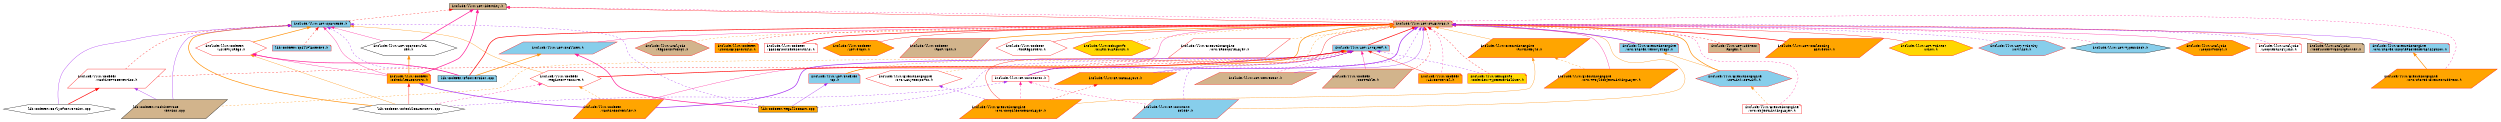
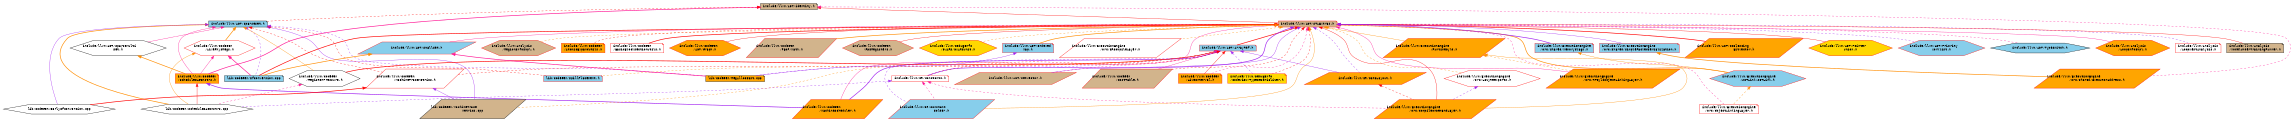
  digraph {
    fontname="DejaVu Sans Mono"
    node [color=red fillcolor=orange fontname="DejaVu Sans Mono" fontsize=10 shape=note style=filled]
    edge [color=red dir=back fontname="DejaVu Sans Mono" fontsize=10 labelfontname=Helvetica labelfontsize=10 style=dashed]
    n1 [color=black fillcolor=tan fontcolor=black height=0.2 label="include/llvm/ADT/identity.h" width=0.4]
    n2 [color=black fillcolor=white height=0.2 label="include/llvm/ADT/SparseMulti\lSet.h" shape=hexagon width=0.4]
    n3 [height=0.2 label="include/llvm/CodeGen\l/ScheduleDAGInstrs.h" width=0.4]
    n4 [color=black fillcolor=skyblue height=0.2 label="include/llvm/ADT/SparseSet.h" width=0.4]
    n5 [fillcolor=tan height=0.2 label="include/llvm/ADT/STLExtras.h" width=0.4]
    n6 [height=0.2 label="include/llvm/ExecutionEngine\l/Orc/Shared/ExecutorAddress.h" shape=parallelogram width=0.4]
    n7 [height=0.2 label="include/llvm/CodeGen\l/MachineScheduler.h" shape=parallelogram width=0.4]
    n8 [color=black fillcolor=white height=0.2 label="lib/CodeGen/ScheduleDAGInstrs.cpp" shape=hexagon width=0.4]
    n9 [fillcolor=white height=0.2 label="include/llvm/CodeGen\l/LivePhysRegs.h" shape=hexagon width=0.4]
    n10 [color=black fillcolor=skyblue height=0.2 label="lib/CodeGen/IfConversion.cpp" width=0.4]
    n11 [fillcolor=white height=0.2 label="include/llvm/CodeGen\l/MachineTraceMetrics.h" shape=parallelogram width=0.4]
    n12 [color=black fillcolor=white height=0.2 label="lib/CodeGen/EarlyIfConversion.cpp" shape=hexagon width=0.4]
    n13 [color=black fillcolor=tan height=0.2 label="lib/CodeGen/MachineTrace\lMetrics.cpp" shape=parallelogram width=0.4]
-   n14 [fillcolor=white height=0.2 label="include/llvm/CodeGen\l/RegisterPressure.h" shape=hexagon width=0.4]
+   n14 [color=black fillcolor=white height=0.2 label="include/llvm/CodeGen\l/RegisterPressure.h" shape=hexagon width=0.4]
    n15 [fillcolor=skyblue height=0.2 label="lib/CodeGen/SpillPlacement.h" width=0.4]
    n16 [color=black height=0.2 label="lib/CodeGen/RegAllocFast.cpp" width=0.4]
-   n17 [fillcolor=tan height=0.2 label="include/llvm/ADT/Address\lRanges.h" width=0.4]
    n18 [fillcolor=skyblue height=0.2 label="include/llvm/ADT/ArrayRef.h" width=0.4]
    n19 [fillcolor=tan height=0.2 label="include/llvm/ADT/SetVector.h" shape=parallelogram width=0.4]
    n20 [fillcolor=tan height=0.2 label="include/llvm/CodeGen\l/CostTable.h" shape=parallelogram width=0.4]
    n21 [height=0.2 label="include/llvm/CodeGen\l/LiveInterval.h" width=0.4]
    n22 [fillcolor=gold height=0.2 label="include/llvm/DebugInfo\l/CodeView/TypeDeserializer.h" width=0.4]
    n23 [fillcolor=skyblue height=0.2 label="include/llvm/IR/Constant\lFolder.h" shape=parallelogram width=0.4]
    n24 [fillcolor=white height=0.2 label="include/llvm/IR/Constants.h" width=0.4]
    n25 [height=0.2 label="include/llvm/ExecutionEngine\l/Orc/CompileOnDemandLayer.h" shape=parallelogram width=0.4]
    n26 [height=0.2 label="include/llvm/IR/DataLayout.h" shape=parallelogram width=0.4]
    n27 [height=0.2 label="include/llvm/ADT/Coalescing\lBitVector.h" shape=parallelogram width=0.4]
    n28 [fillcolor=skyblue height=0.2 label="include/llvm/ADT/Indexed\lMap.h" width=0.4]
    n29 [fillcolor=gold height=0.2 label="include/llvm/ADT/Pointer\lUnion.h" shape=hexagon width=0.4]
    n30 [fillcolor=skyblue height=0.2 label="include/llvm/ADT/Priority\lWorklist.h" shape=hexagon width=0.4]
    n31 [fillcolor=skyblue height=0.2 label="include/llvm/ADT/SmallSet.h" shape=parallelogram width=0.4]
    n32 [color=black fillcolor=skyblue height=0.2 label="include/llvm/ADT/TypeSwitch.h" shape=hexagon width=0.4]
    n33 [height=0.2 label="include/llvm/Analysis\l/LoopInfoImpl.h" shape=hexagon width=0.4]
    n34 [fillcolor=white height=0.2 label="include/llvm/Analysis\l/LoopNestAnalysis.h" width=0.4]
    n35 [color=black fillcolor=tan height=0.2 label="include/llvm/Analysis\l/ModelUnderTrainingRunner.h" width=0.4]
    n36 [fillcolor=tan height=0.2 label="include/llvm/Analysis\l/RegionInfoImpl.h" shape=hexagon width=0.4]
    n37 [height=0.2 label="include/llvm/CodeGen\l/AtomicExpandUtils.h" width=0.4]
    n38 [fillcolor=white height=0.2 label="include/llvm/CodeGen\l/BasicBlockSectionUtils.h" width=0.4]
    n39 [height=0.2 label="include/llvm/CodeGen\l/ADT/Graph.h" shape=hexagon width=0.4]
    n40 [fillcolor=tan height=0.2 label="include/llvm/CodeGen\l/PBQP/Math.h" shape=parallelogram width=0.4]
-   n41 [fillcolor=white height=0.2 label="include/llvm/CodeGen\l/RDFRegisters.h" shape=hexagon width=0.4]
+   n41 [fillcolor=tan height=0.2 label="include/llvm/CodeGen\l/RDFRegisters.h" shape=hexagon width=0.4]
    n42 [fillcolor=gold height=0.2 label="include/llvm/DebugInfo\l/DWARF/DWARFUnit.h" shape=hexagon width=0.4]
    n43 [fillcolor=skyblue height=0.2 label="include/llvm/ExecutionEngine\l/JITLink/JITLink.h" shape=hexagon width=0.4]
    n44 [fillcolor=white height=0.2 label="include/llvm/ExecutionEngine\l/Orc/ObjectLinkingLayer.h" width=0.4]
    n45 [fillcolor=white height=0.2 label="include/llvm/ExecutionEngine\l/Orc/IRCompileLayer.h" shape=parallelogram width=0.4]
    n46 [fillcolor=white height=0.2 label="include/llvm/ExecutionEngine\l/Orc/LazyReexports.h" shape=hexagon width=0.4]
    n47 [height=0.2 label="include/llvm/ExecutionEngine\l/Orc/RTDyldObjectLinkingLayer.h" shape=parallelogram width=0.4]
    n48 [fillcolor=skyblue height=0.2 label="include/llvm/ExecutionEngine\l/Orc/Shared/MemoryFlags.h" width=0.4]
    n49 [fillcolor=skyblue height=0.2 label="include/llvm/ExecutionEngine\l/Orc/Shared/SimplePackedSerialization.h" width=0.4]
    n50 [height=0.2 label="include/llvm/ExecutionEngine\l/RuntimeDyld.h" shape=parallelogram width=0.4]
-   n1 -> n2 [color=deeppink style=bold]
    n1 -> n3 [color=deeppink style=bold]
    n1 -> n4
    n1 -> n5 [style=solid]
    n1 -> n6 [color=deeppink]
    n2 -> n3 [color=darkorange style=bold]
    n3 -> n7 [color=purple style=bold]
    n3 -> n8 [style=solid]
    n4 -> n2 [color=deeppink style=solid]
    n4 -> n3 [color=deeppink style=solid]
    n4 -> n8 [color=darkorange style=bold]
    n4 -> n9 [color=darkorange style=bold]
    n4 -> n10 [color=purple]
    n4 -> n11
    n4 -> n12 [color=purple style=solid]
    n4 -> n13 [color=purple style=solid]
    n4 -> n14 [color=darkorange style=solid]
    n4 -> n15
    n4 -> n16 [color=purple]
    n5 -> n7 [color=deeppink style=solid]
    n5 -> n10 [style=bold]
-   n5 -> n17
    n5 -> n18 [style=bold]
    n5 -> n19 [color=purple style=solid]
    n5 -> n20
    n5 -> n21 [color=deeppink]
    n5 -> n22
    n5 -> n23 [color=darkorange style=solid]
    n5 -> n24 [color=purple style=bold]
    n5 -> n25 [style=solid]
    n5 -> n26 [color=purple]
    n5 -> n27 [style=bold]
    n5 -> n28 [color=darkorange style=bold]
    n5 -> n29 [style=solid]
    n5 -> n30 [color=purple]
    n5 -> n31 [color=deeppink style=solid]
    n5 -> n32 [color=deeppink]
    n5 -> n33 [color=deeppink style=solid]
    n5 -> n34 [color=purple]
    n5 -> n35 [style=solid]
    n5 -> n36 [color=darkorange]
    n5 -> n37
    n5 -> n38 [style=bold]
    n5 -> n39 [style=solid]
    n5 -> n40 [color=darkorange style=bold]
    n5 -> n41 [style=solid]
    n5 -> n42 [color=darkorange]
    n5 -> n43 [color=darkorange style=bold]
    n5 -> n44 [color=deeppink]
    n5 -> n45 [color=darkorange]
    n5 -> n46 [color=darkorange]
    n5 -> n47 [color=deeppink style=solid]
    n5 -> n48 [color=purple style=bold]
    n5 -> n49 [color=purple style=solid]
    n5 -> n50 [color=darkorange style=solid]
    n9 -> n3 [color=deeppink style=solid]
    n9 -> n8 [color=darkorange style=solid]
    n9 -> n10 [color=deeppink style=bold]
    n11 -> n12 [style=bold]
    n11 -> n13 [color=purple style=solid]
-   n14 -> n7 [color=darkorange]
    n14 -> n8 [color=deeppink]
    n18 -> n7 [color=purple style=bold]
    n18 -> n11
    n18 -> n13 [color=darkorange]
    n18 -> n14 [style=bold]
-   n18 -> n28 [color=darkorange]
+   n18 -> n15 [color=darkorange]
    n18 -> n16 [color=purple]
    n18 -> n19 [color=deeppink]
    n18 -> n20 [color=deeppink style=solid]
    n18 -> n21 [style=solid]
    n18 -> n22 [color=purple]
    n18 -> n23 [color=purple]
    n18 -> n24
    n18 -> n26 [color=purple style=solid]
    n24 -> n8 [color=purple]
    n24 -> n23 [color=deeppink]
    n24 -> n25 [color=deeppink]
    n26 -> n25
    n28 -> n16 [color=purple style=solid]
    n31 -> n10 [color=darkorange style=bold]
    n31 -> n16 [color=deeppink style=bold]
    n43 -> n44 [color=darkorange]
    n46 -> n25 [color=purple]
    n48 -> n43 [color=darkorange style=solid]
    n49 -> n6 [color=darkorange style=bold]
    n50 -> n25 [color=darkorange style=solid]
    n50 -> n47 [color=darkorange]
  }
